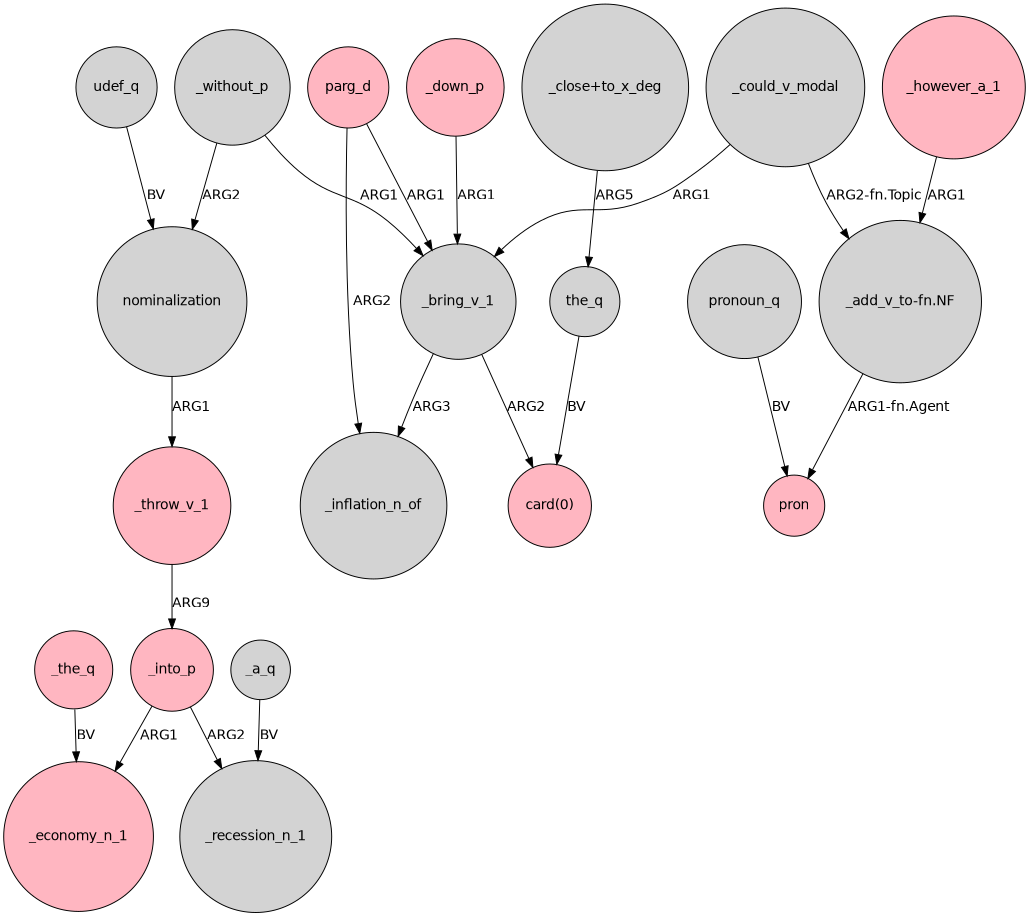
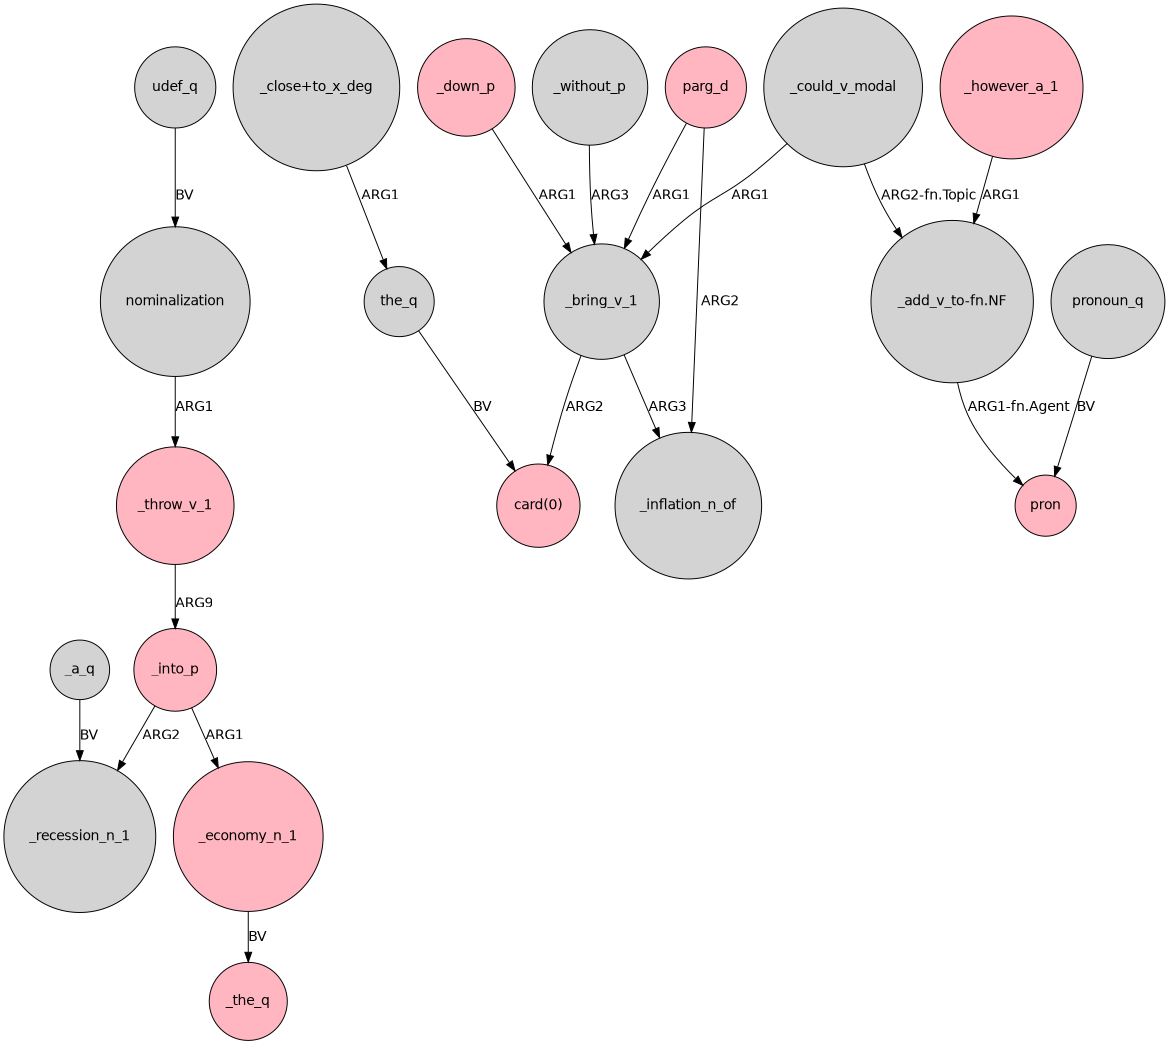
  digraph {
    fontname="DejaVu Sans"
    node [fillcolor=lightgrey fontname="DejaVu Sans" shape=circle style=filled]
    edge [fontname="DejaVu Sans"]
    _throw_v_1 [fillcolor=lightpink]
    _into_p [fillcolor=lightpink]
    _economy_n_1 [fillcolor=lightpink]
    _recession_n_1
    udef_q
    nominalization
    _without_p
    _bring_v_1
    _inflation_n_of
    "card(0)" [fillcolor=lightpink]
    _down_p [fillcolor=lightpink]
    _could_v_modal
    "_add_v_to-fn.NF"
    _the_q [fillcolor=lightpink]
    parg_d [fillcolor=lightpink]
    n16 [label=the_q]
    pron [fillcolor=lightpink]
    pronoun_q
    _a_q
    _however_a_1 [fillcolor=lightpink]
    "_close+to_x_deg"
    _throw_v_1 -> _into_p [label=ARG9]
    _into_p -> _economy_n_1 [label=ARG1]
    _into_p -> _recession_n_1 [label=ARG2]
    udef_q -> nominalization [label=BV]
    nominalization -> _throw_v_1 [label=ARG1]
-   _without_p -> nominalization [label=ARG2]
-   _without_p -> _bring_v_1 [label=ARG1]
+   _without_p -> _bring_v_1 [label=ARG3]
    _bring_v_1 -> _inflation_n_of [label=ARG3]
    _bring_v_1 -> "card(0)" [label=ARG2]
    _down_p -> _bring_v_1 [label=ARG1]
    _could_v_modal -> _bring_v_1 [label=ARG1]
    _could_v_modal -> "_add_v_to-fn.NF" [label="ARG2-fn.Topic"]
    "_add_v_to-fn.NF" -> pron [label="ARG1-fn.Agent"]
-   _the_q -> _economy_n_1 [label=BV]
+   _economy_n_1 -> _the_q [label=BV]
    parg_d -> _bring_v_1 [label=ARG1]
    parg_d -> _inflation_n_of [label=ARG2]
    n16 -> "card(0)" [label=BV]
    pronoun_q -> pron [label=BV]
    _a_q -> _recession_n_1 [label=BV]
    _however_a_1 -> "_add_v_to-fn.NF" [label=ARG1]
-   "_close+to_x_deg" -> n16 [label=ARG5]
+   "_close+to_x_deg" -> n16 [label=ARG1]
  }
